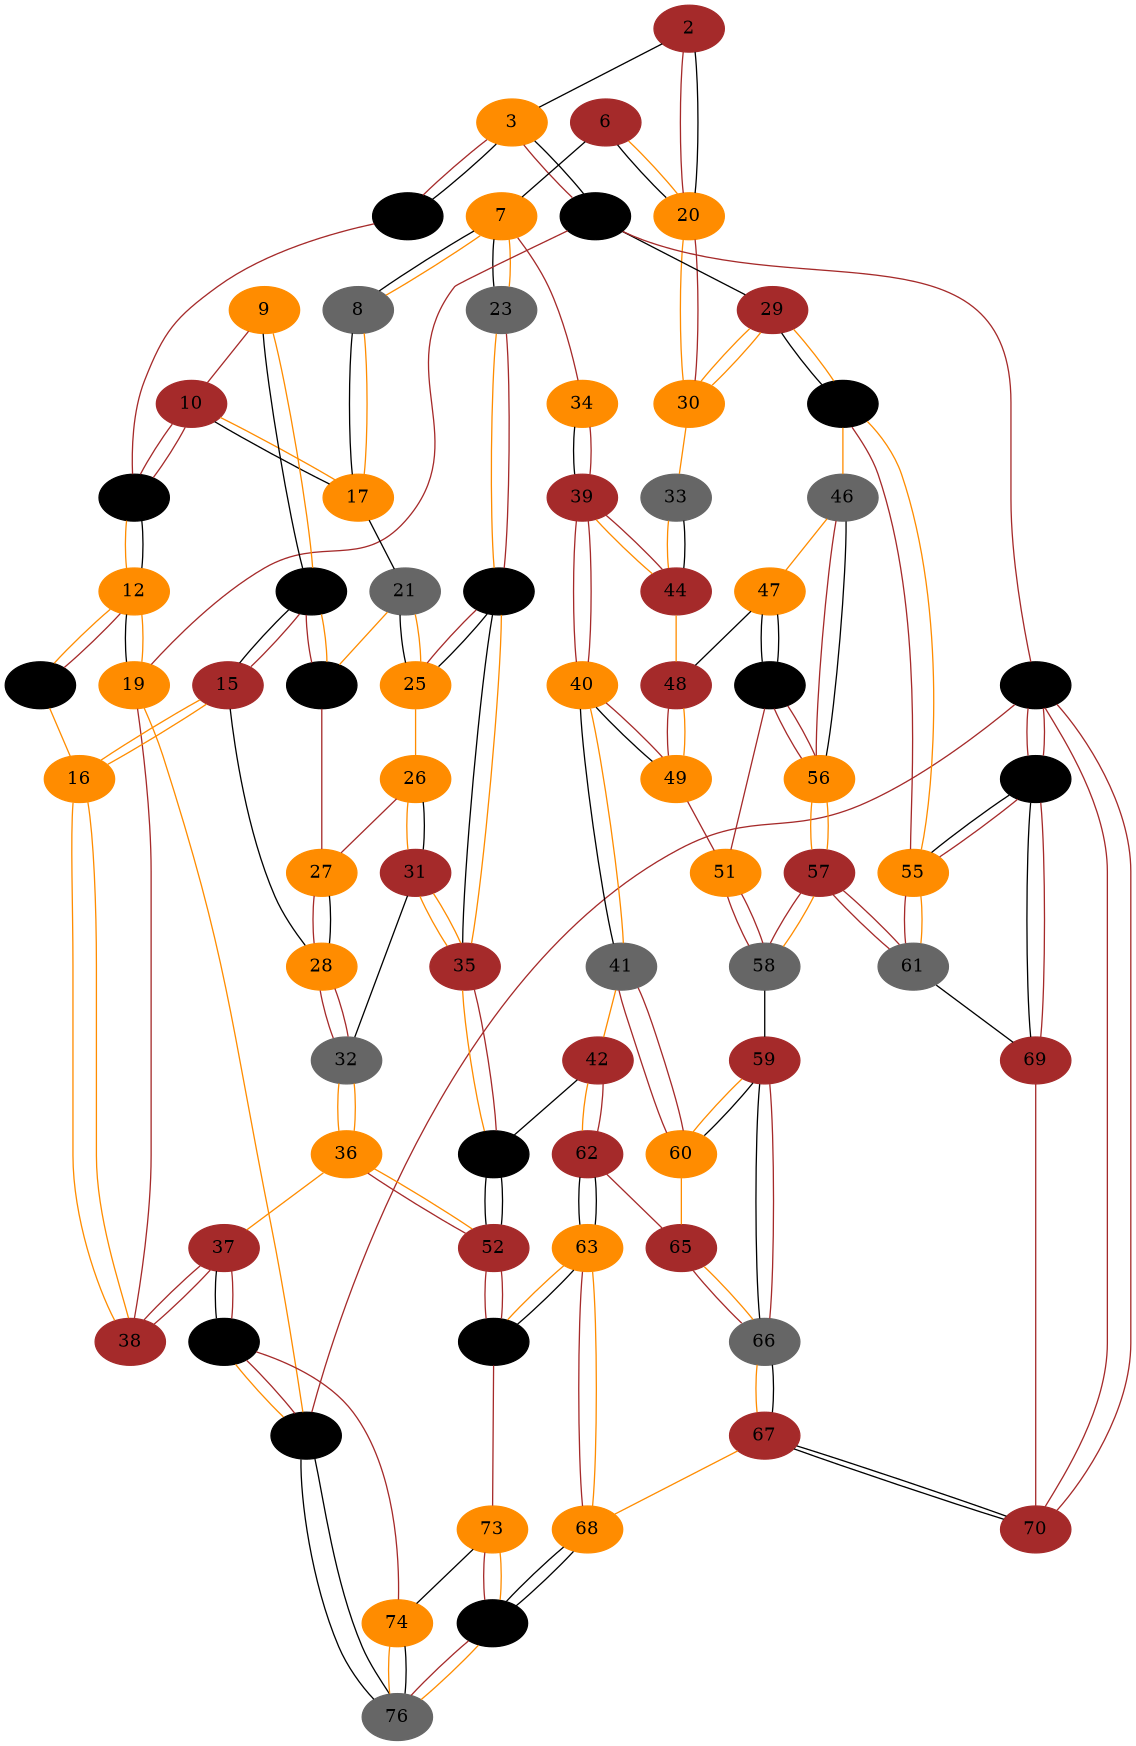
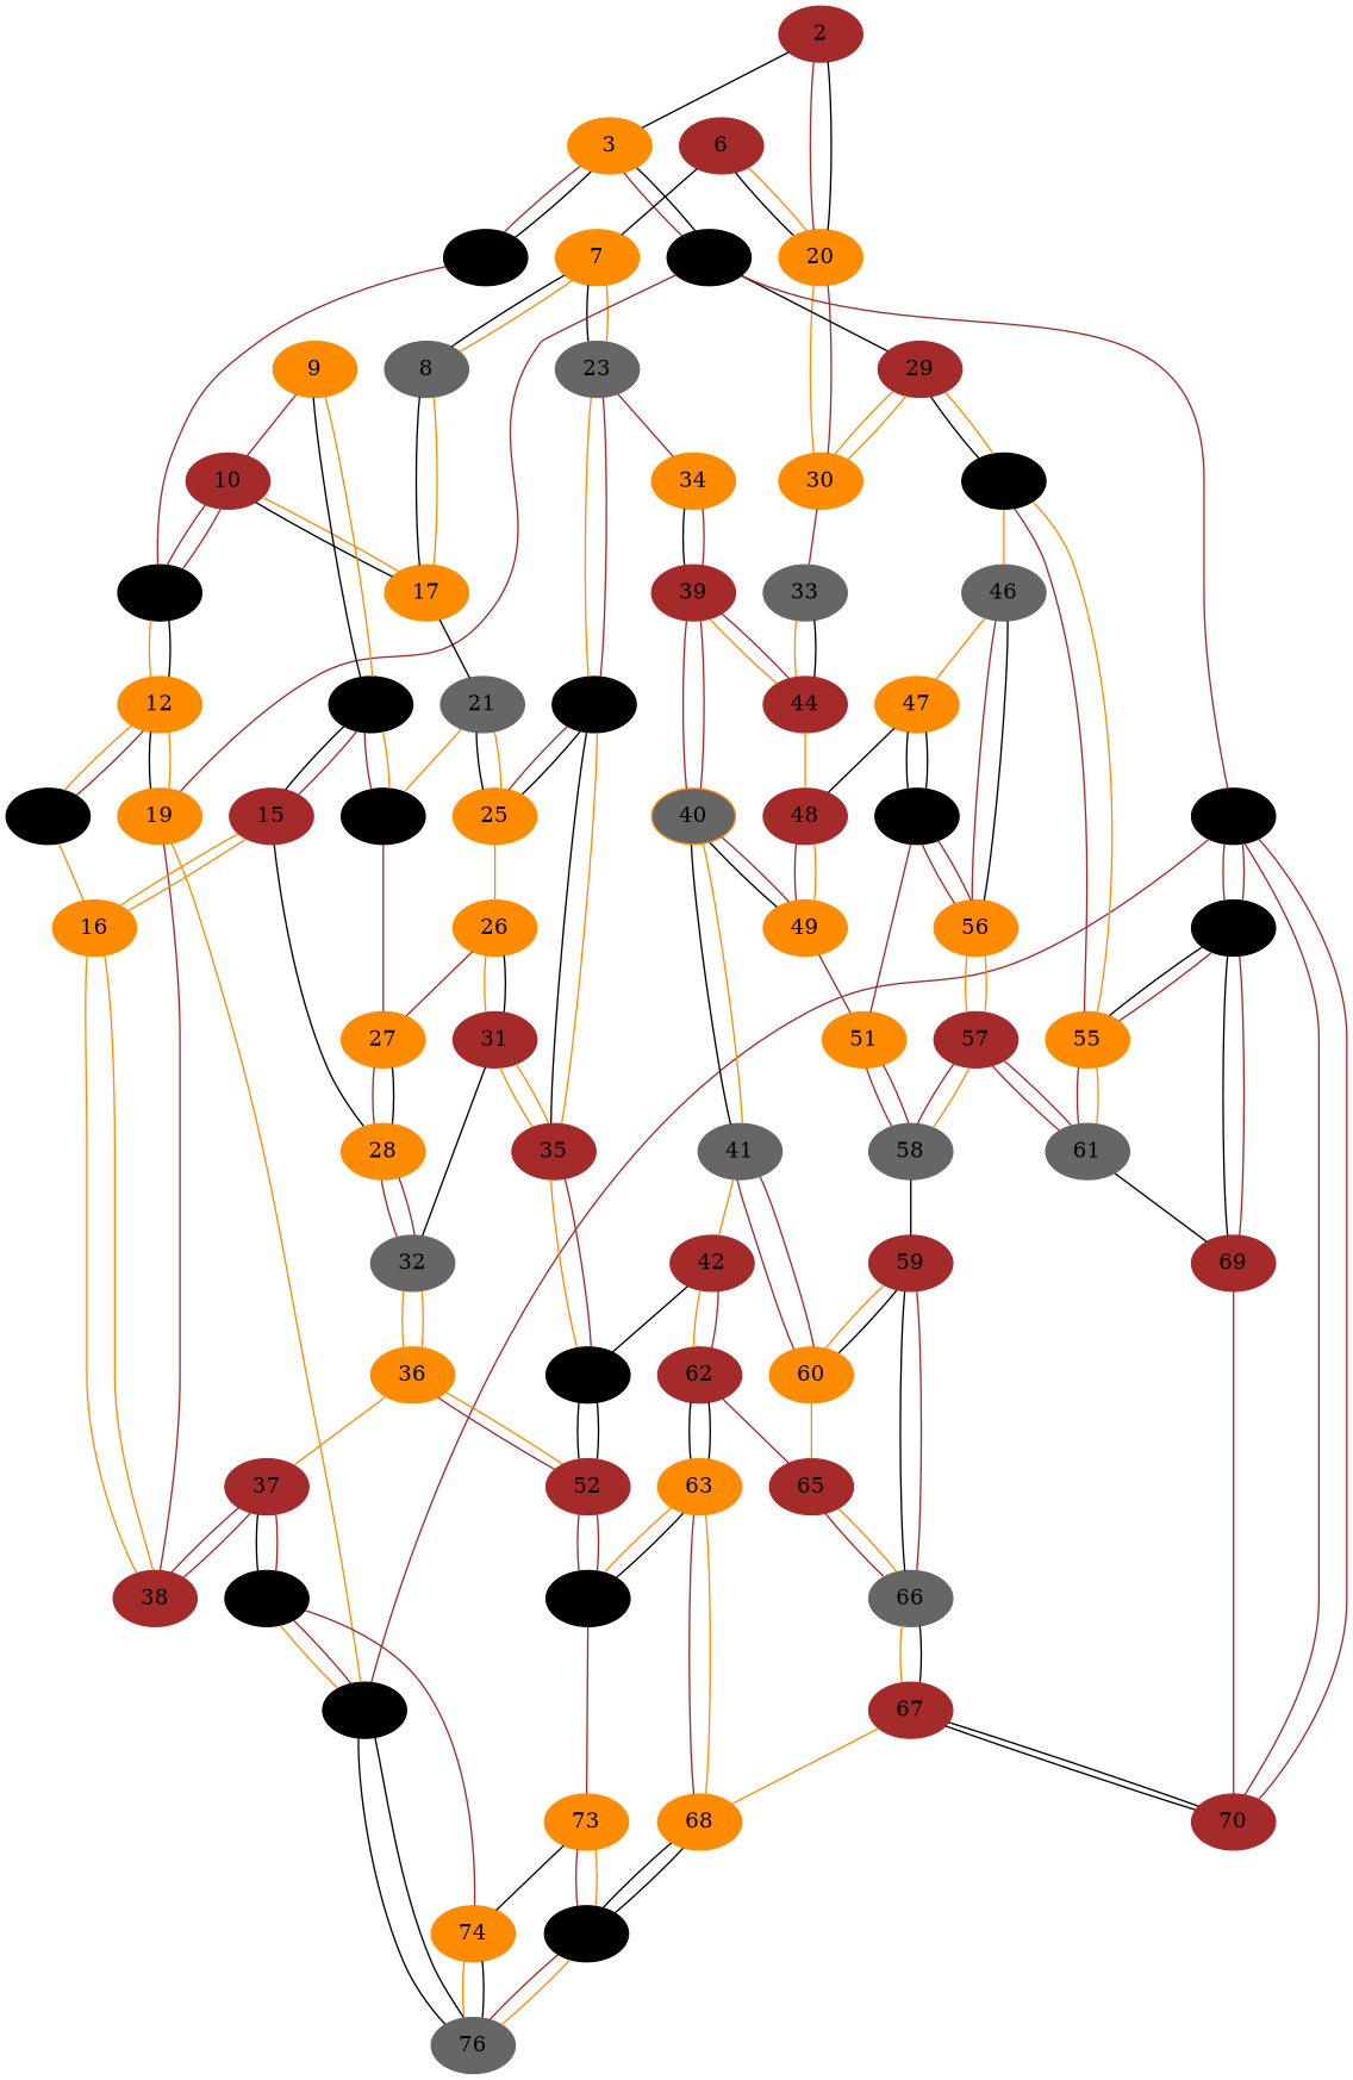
  graph {
    node [color=darkorange style=filled]
    edge [color=brown]
    2 [color=brown]
    3
    20
    6 [color=brown]
    7
    4 [color=black]
    18 [color=black]
    30
    11 [color=black]
    19
    29 [color=brown]
    53 [color=black]
    12
    8 [color=gray40]
    17
    23 [color=gray40]
    24 [color=black]
    34
    21 [color=gray40]
    10 [color=brown]
    9
    14 [color=black]
    15 [color=brown]
    22 [color=black]
    13 [color=black]
    16
    38 [color=brown]
    72 [color=black]
    28
    27
    32 [color=gray40]
    25
    45 [color=black]
    54 [color=black]
    70 [color=brown]
    76 [color=gray40]
    33 [color=gray40]
    26
    35 [color=brown]
    39 [color=brown]
    43 [color=black]
    31 [color=brown]
    36
    46 [color=gray40]
    55
    44 [color=brown]
    37 [color=brown]
    52 [color=brown]
    48 [color=brown]
-   40
+   40 [fillcolor=gray40]
    71 [color=black]
    64 [color=black]
    74
    41 [color=gray40]
    49
    42 [color=brown]
    60
    51
    62 [color=brown]
    65 [color=brown]
    63
    47
    56
    61 [color=gray40]
    50 [color=black]
    57 [color=brown]
    58 [color=gray40]
    59 [color=brown]
    73
    69 [color=brown]
    66 [color=gray40]
    67 [color=brown]
    68
    75 [color=black]
    2 -- 3 [color=black]
    2 -- 20
    2 -- 20 [color=black]
    3 -- 4
    3 -- 4 [color=black]
    3 -- 18
    3 -- 18 [color=black]
    20 -- 30 [color=darkorange]
    20 -- 30
    6 -- 20 [color=black]
    6 -- 20 [color=darkorange]
    6 -- 7 [color=black]
    7 -- 8 [color=black]
    7 -- 8 [color=darkorange]
    7 -- 23 [color=black]
    7 -- 23 [color=darkorange]
    4 -- 11
    18 -- 19
    18 -- 29 [color=black]
    18 -- 53
-   30 -- 33 [color=darkorange]
+   30 -- 33
    11 -- 12 [color=darkorange]
    11 -- 12 [color=black]
    19 -- 38
    19 -- 72 [color=darkorange]
    29 -- 30 [color=darkorange]
    29 -- 30 [color=darkorange]
    29 -- 45 [color=black]
    29 -- 45 [color=darkorange]
    53 -- 72
    53 -- 54
    53 -- 54
    53 -- 70
    53 -- 70
    12 -- 19 [color=black]
    12 -- 19 [color=darkorange]
    12 -- 13 [color=darkorange]
    12 -- 13
    8 -- 17 [color=black]
    8 -- 17 [color=darkorange]
    17 -- 21 [color=black]
    23 -- 24 [color=darkorange]
    23 -- 24
-   7 -- 34
+   23 -- 34
    24 -- 25
    24 -- 25 [color=black]
    24 -- 35 [color=black]
    24 -- 35 [color=darkorange]
    34 -- 39 [color=black]
    34 -- 39
    21 -- 22 [color=darkorange]
    21 -- 25 [color=black]
    21 -- 25 [color=darkorange]
    10 -- 11
    10 -- 11
    10 -- 17 [color=black]
    10 -- 17 [color=darkorange]
    9 -- 10
    9 -- 14 [color=black]
    9 -- 14 [color=darkorange]
    14 -- 15 [color=black]
    14 -- 15
    14 -- 22
    14 -- 22 [color=darkorange]
    15 -- 16 [color=darkorange]
    15 -- 16 [color=darkorange]
    15 -- 28 [color=black]
    22 -- 27
    13 -- 16 [color=darkorange]
    16 -- 38 [color=darkorange]
    16 -- 38 [color=darkorange]
    72 -- 76 [color=black]
    72 -- 76 [color=black]
    28 -- 32
    28 -- 32
    27 -- 28
    27 -- 28 [color=black]
    32 -- 36 [color=darkorange]
    32 -- 36 [color=darkorange]
    25 -- 26 [color=darkorange]
    45 -- 46 [color=darkorange]
    45 -- 55
    45 -- 55 [color=darkorange]
    54 -- 55 [color=black]
    54 -- 55
    54 -- 69 [color=black]
    54 -- 69
    33 -- 44 [color=darkorange]
    33 -- 44 [color=black]
    26 -- 27
    26 -- 31 [color=darkorange]
    26 -- 31 [color=black]
    35 -- 43 [color=darkorange]
    35 -- 43
    39 -- 44 [color=darkorange]
    39 -- 44
    39 -- 40
    39 -- 40
    43 -- 52 [color=black]
    43 -- 52 [color=black]
    31 -- 32 [color=black]
    31 -- 35 [color=darkorange]
    31 -- 35 [color=darkorange]
    36 -- 37 [color=darkorange]
    36 -- 52
    36 -- 52 [color=darkorange]
    46 -- 47 [color=darkorange]
    46 -- 56
    46 -- 56 [color=black]
    55 -- 61
    55 -- 61 [color=darkorange]
    44 -- 48 [color=darkorange]
    37 -- 38
    37 -- 38
    37 -- 71 [color=black]
    37 -- 71
    52 -- 64
    52 -- 64
    48 -- 49
    48 -- 49 [color=darkorange]
    40 -- 41 [color=black]
    40 -- 41 [color=darkorange]
    40 -- 49 [color=black]
    40 -- 49
    71 -- 72 [color=darkorange]
    71 -- 72
    71 -- 74
    64 -- 73
    74 -- 76 [color=darkorange]
    74 -- 76 [color=black]
    41 -- 42 [color=darkorange]
    41 -- 60
    41 -- 60
    49 -- 51
    42 -- 43 [color=black]
    42 -- 62 [color=darkorange]
    42 -- 62
    60 -- 65 [color=darkorange]
    51 -- 58
    51 -- 58
    62 -- 65
    62 -- 63 [color=black]
    62 -- 63 [color=black]
    65 -- 66
    65 -- 66 [color=darkorange]
    63 -- 64 [color=darkorange]
    63 -- 64 [color=black]
    63 -- 68
    63 -- 68 [color=darkorange]
    47 -- 48 [color=black]
    47 -- 50 [color=black]
    47 -- 50 [color=black]
    56 -- 57 [color=darkorange]
    56 -- 57 [color=darkorange]
    61 -- 69 [color=black]
    50 -- 51
    50 -- 56
    50 -- 56
    57 -- 61
    57 -- 61
    57 -- 58
    57 -- 58 [color=darkorange]
    58 -- 59 [color=black]
    59 -- 60 [color=darkorange]
    59 -- 60 [color=black]
    59 -- 66 [color=black]
    59 -- 66
    73 -- 74 [color=black]
    73 -- 75
    73 -- 75 [color=darkorange]
    69 -- 70
    66 -- 67 [color=darkorange]
    66 -- 67 [color=black]
    67 -- 70 [color=black]
    67 -- 70 [color=black]
    67 -- 68 [color=darkorange]
    68 -- 75 [color=black]
    68 -- 75 [color=black]
    75 -- 76
    75 -- 76 [color=darkorange]
  }
